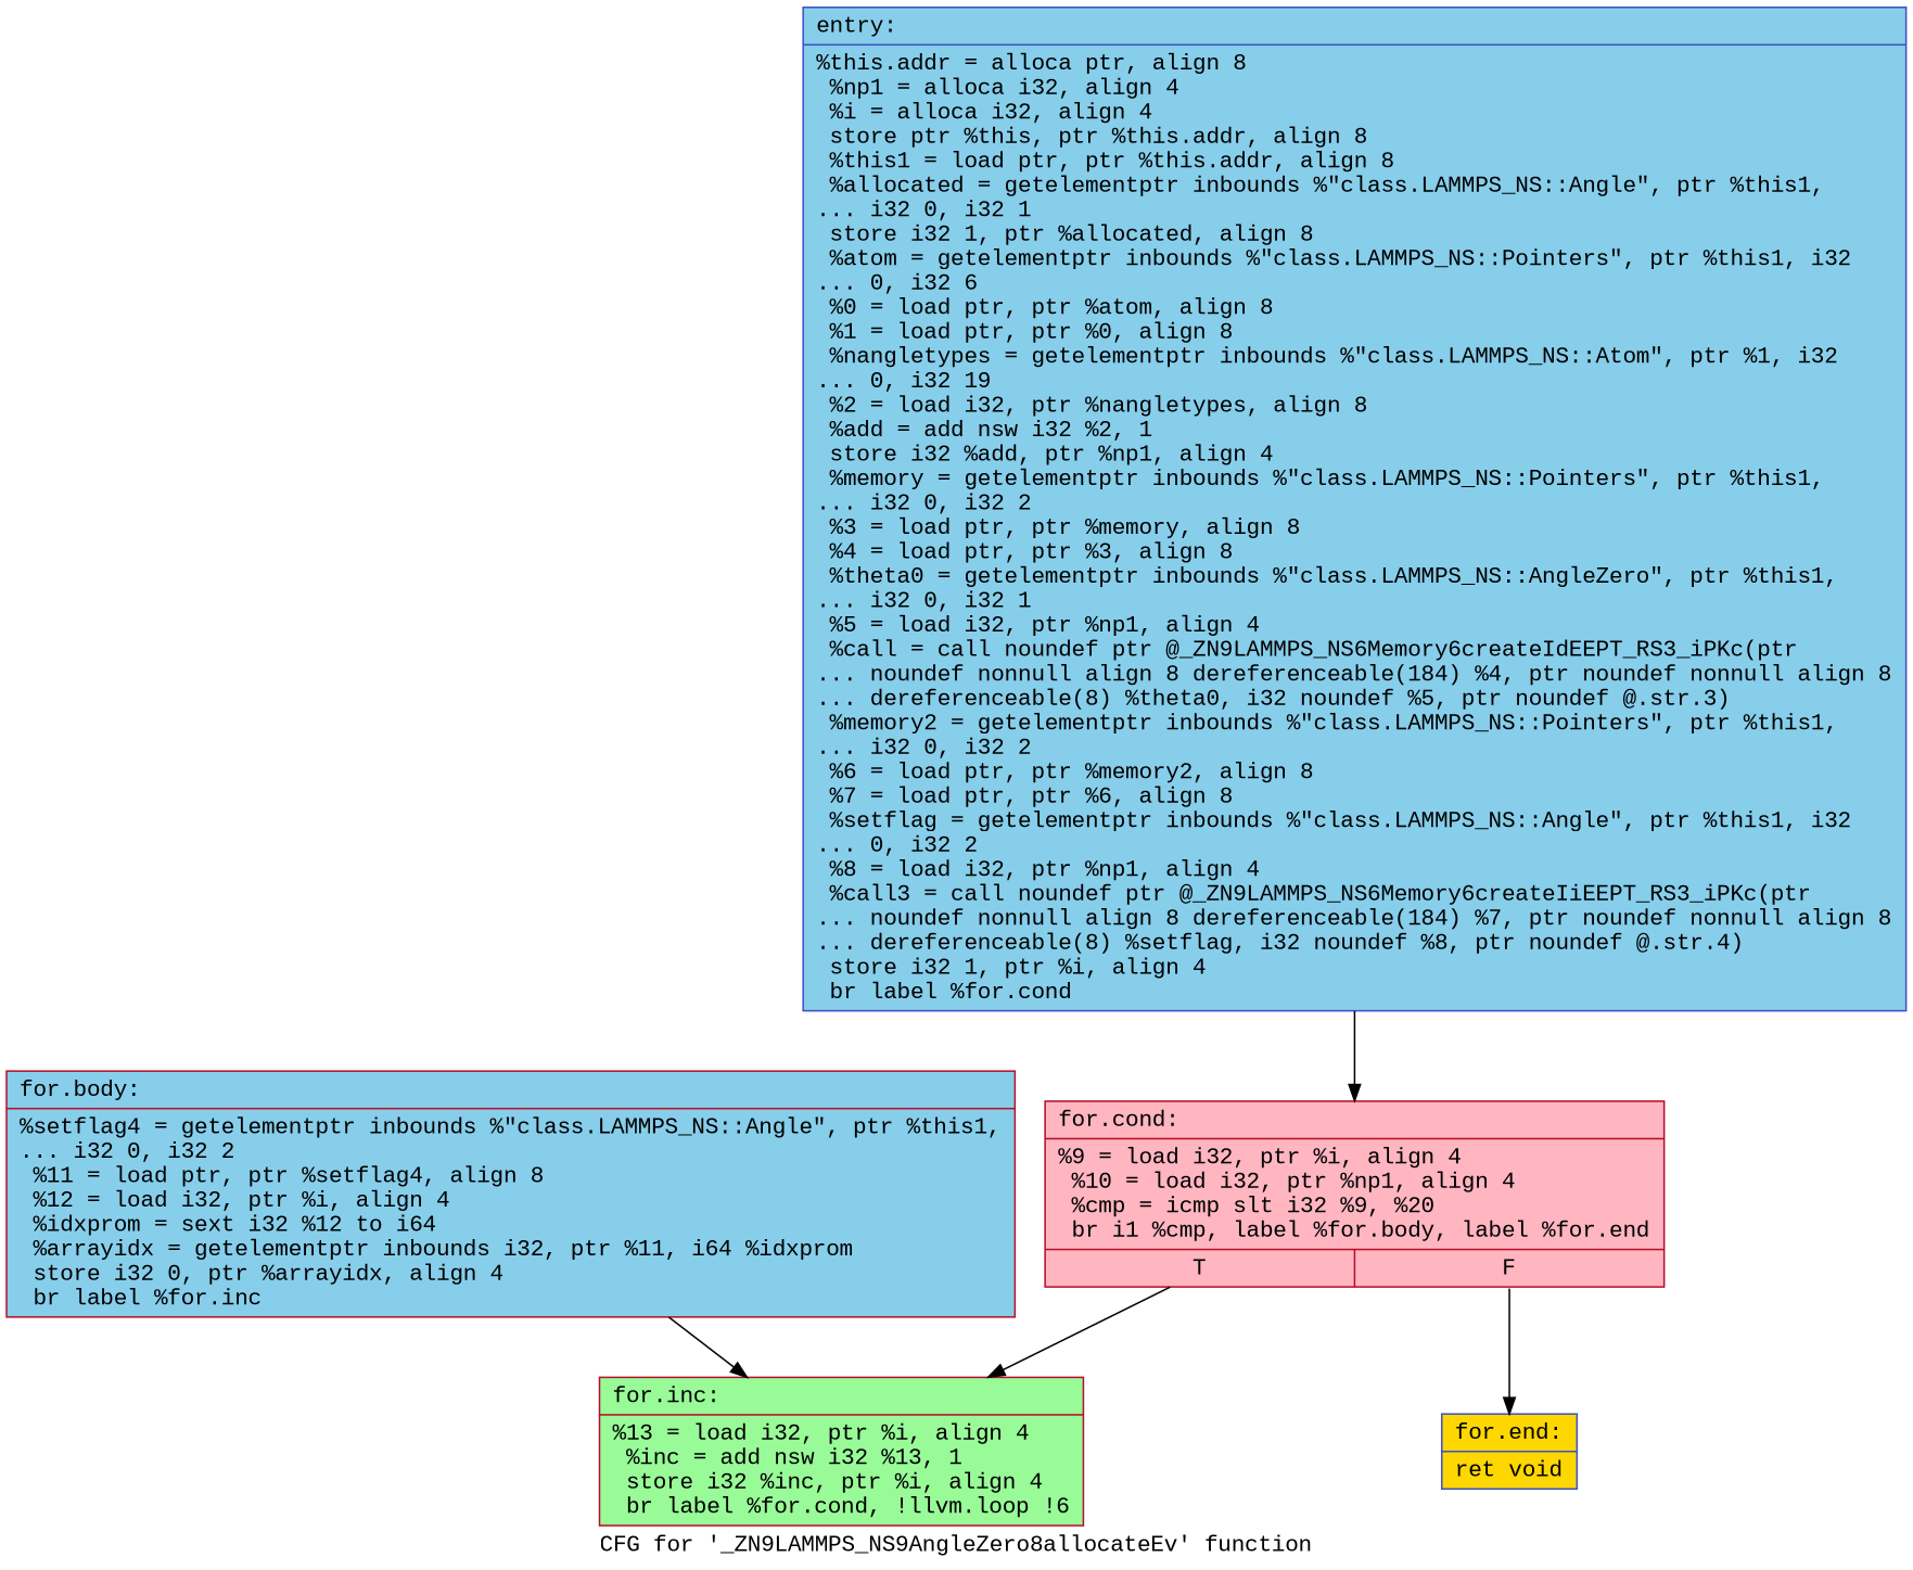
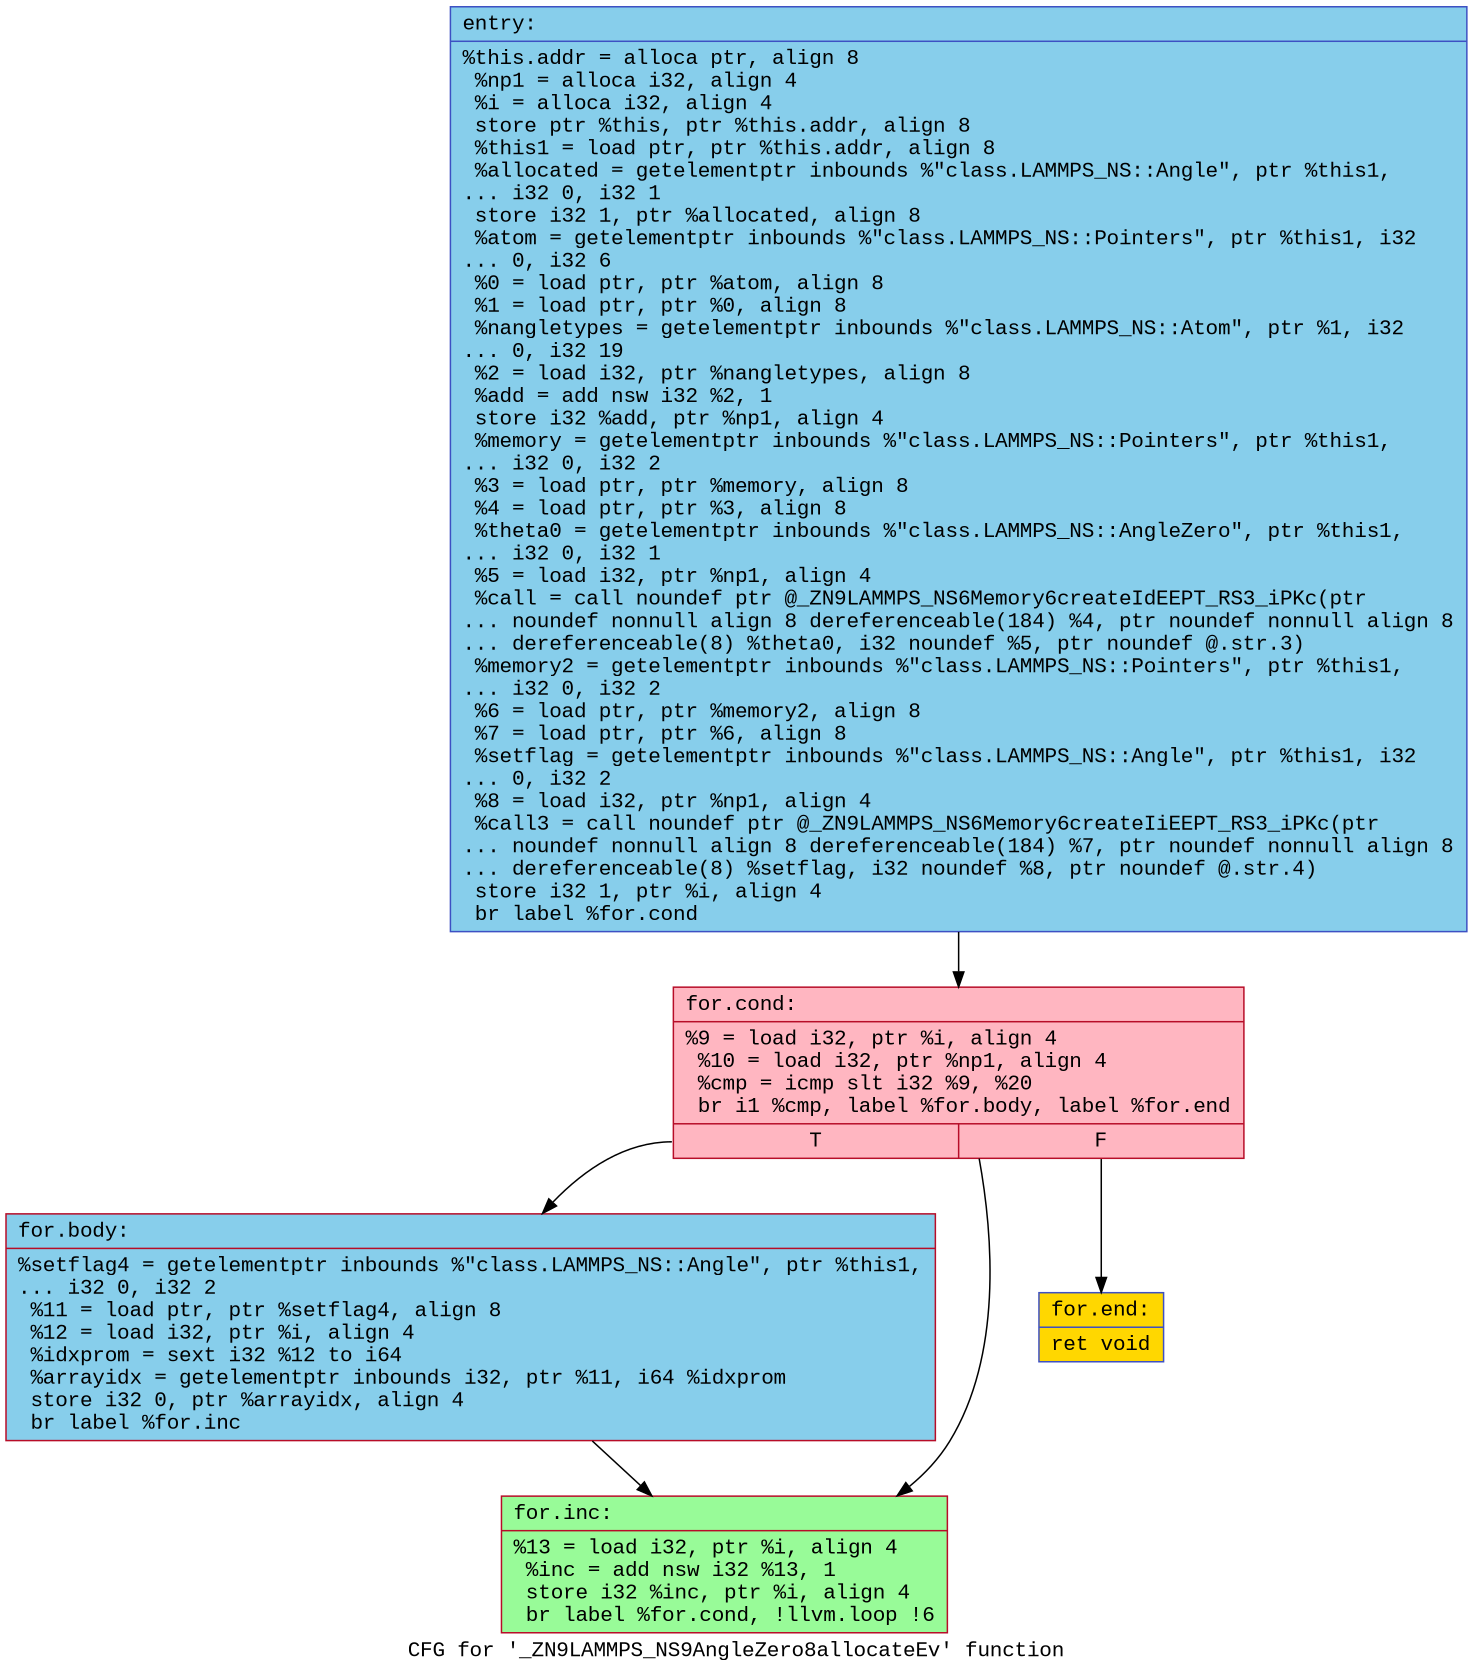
  digraph {
    fontname="Liberation Mono"
    label="CFG for '_ZN9LAMMPS_NS9AngleZero8allocateEv' function"
    node [color="#b70d28ff" fillcolor=skyblue fontname="Liberation Mono" shape=record style=filled]
    edge [fontname="Liberation Mono"]
    n1 [color="#3d50c3ff" label="{entry:\l|  %this.addr = alloca ptr, align 8\l  %np1 = alloca i32, align 4\l  %i = alloca i32, align 4\l  store ptr %this, ptr %this.addr, align 8\l  %this1 = load ptr, ptr %this.addr, align 8\l  %allocated = getelementptr inbounds %\"class.LAMMPS_NS::Angle\", ptr %this1,\l... i32 0, i32 1\l  store i32 1, ptr %allocated, align 8\l  %atom = getelementptr inbounds %\"class.LAMMPS_NS::Pointers\", ptr %this1, i32\l... 0, i32 6\l  %0 = load ptr, ptr %atom, align 8\l  %1 = load ptr, ptr %0, align 8\l  %nangletypes = getelementptr inbounds %\"class.LAMMPS_NS::Atom\", ptr %1, i32\l... 0, i32 19\l  %2 = load i32, ptr %nangletypes, align 8\l  %add = add nsw i32 %2, 1\l  store i32 %add, ptr %np1, align 4\l  %memory = getelementptr inbounds %\"class.LAMMPS_NS::Pointers\", ptr %this1,\l... i32 0, i32 2\l  %3 = load ptr, ptr %memory, align 8\l  %4 = load ptr, ptr %3, align 8\l  %theta0 = getelementptr inbounds %\"class.LAMMPS_NS::AngleZero\", ptr %this1,\l... i32 0, i32 1\l  %5 = load i32, ptr %np1, align 4\l  %call = call noundef ptr @_ZN9LAMMPS_NS6Memory6createIdEEPT_RS3_iPKc(ptr\l... noundef nonnull align 8 dereferenceable(184) %4, ptr noundef nonnull align 8\l... dereferenceable(8) %theta0, i32 noundef %5, ptr noundef @.str.3)\l  %memory2 = getelementptr inbounds %\"class.LAMMPS_NS::Pointers\", ptr %this1,\l... i32 0, i32 2\l  %6 = load ptr, ptr %memory2, align 8\l  %7 = load ptr, ptr %6, align 8\l  %setflag = getelementptr inbounds %\"class.LAMMPS_NS::Angle\", ptr %this1, i32\l... 0, i32 2\l  %8 = load i32, ptr %np1, align 4\l  %call3 = call noundef ptr @_ZN9LAMMPS_NS6Memory6createIiEEPT_RS3_iPKc(ptr\l... noundef nonnull align 8 dereferenceable(184) %7, ptr noundef nonnull align 8\l... dereferenceable(8) %setflag, i32 noundef %8, ptr noundef @.str.4)\l  store i32 1, ptr %i, align 4\l  br label %for.cond\l}"]
    n2 [fillcolor=lightpink label="{for.cond:\l|  %9 = load i32, ptr %i, align 4\l  %10 = load i32, ptr %np1, align 4\l  %cmp = icmp slt i32 %9, %20\l  br i1 %cmp, label %for.body, label %for.end\l|{<s0>T|<s1>F}}"]
    n3 [label="{for.body:\l|  %setflag4 = getelementptr inbounds %\"class.LAMMPS_NS::Angle\", ptr %this1,\l... i32 0, i32 2\l  %11 = load ptr, ptr %setflag4, align 8\l  %12 = load i32, ptr %i, align 4\l  %idxprom = sext i32 %12 to i64\l  %arrayidx = getelementptr inbounds i32, ptr %11, i64 %idxprom\l  store i32 0, ptr %arrayidx, align 4\l  br label %for.inc\l}"]
    n4 [color="#3d50c3ff" fillcolor=gold label="{for.end:\l|  ret void\l}"]
    n5 [fillcolor=palegreen label="{for.inc:\l|  %13 = load i32, ptr %i, align 4\l  %inc = add nsw i32 %13, 1\l  store i32 %inc, ptr %i, align 4\l  br label %for.cond, !llvm.loop !6\l}"]
    n1 -> n2
+   n2 -> n3 [tailport=s0]
    n2 -> n4 [tailport=s1]
    n2 -> n5
    n3 -> n5
  }
